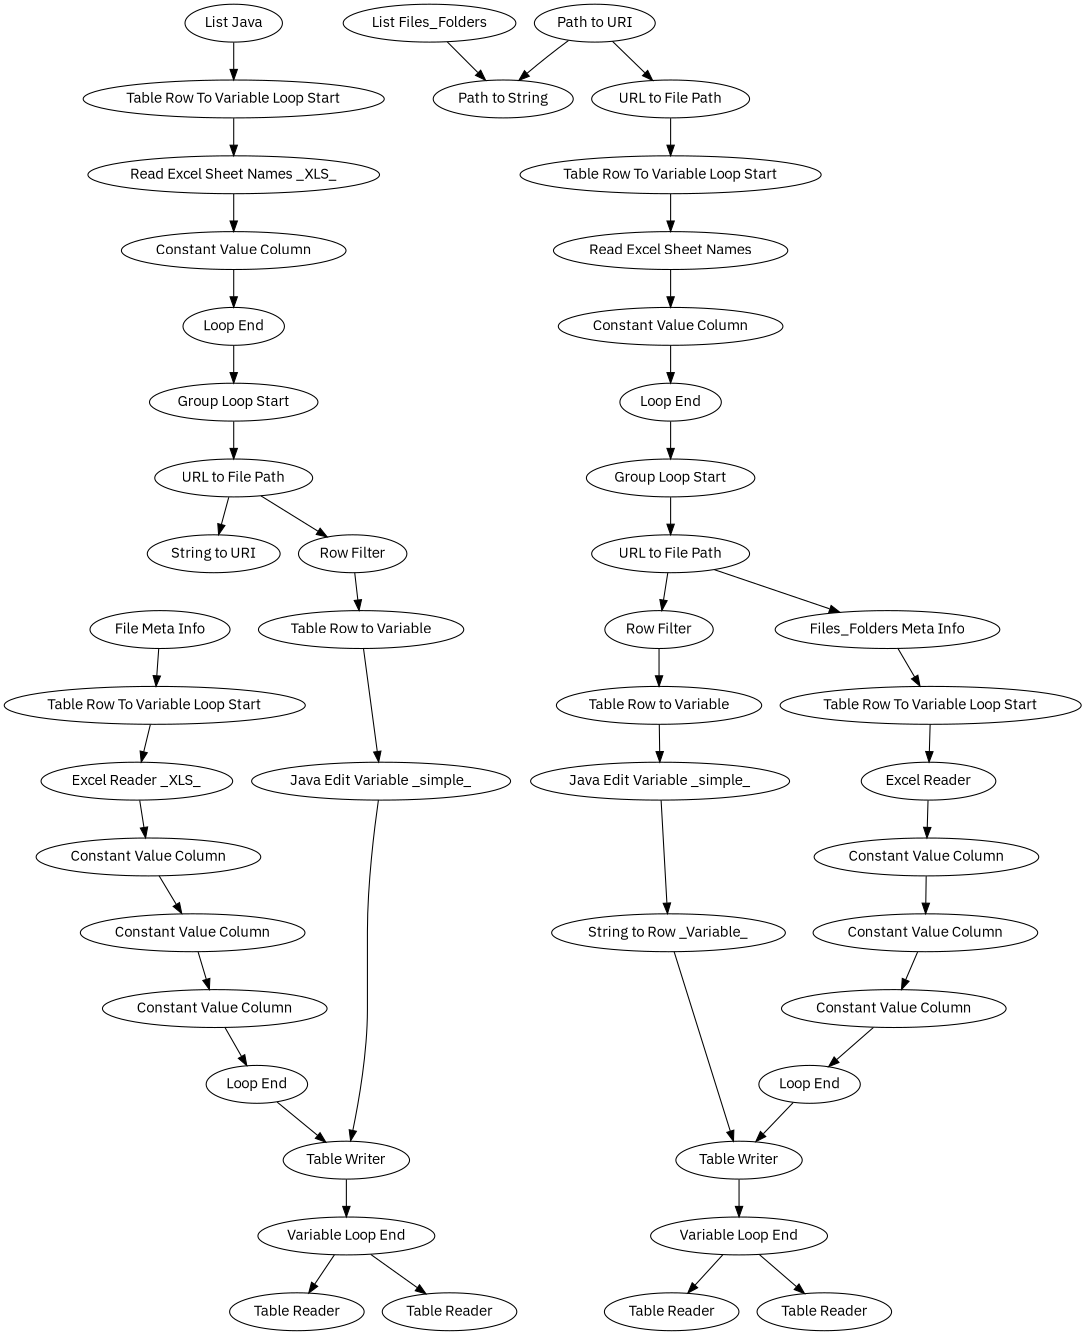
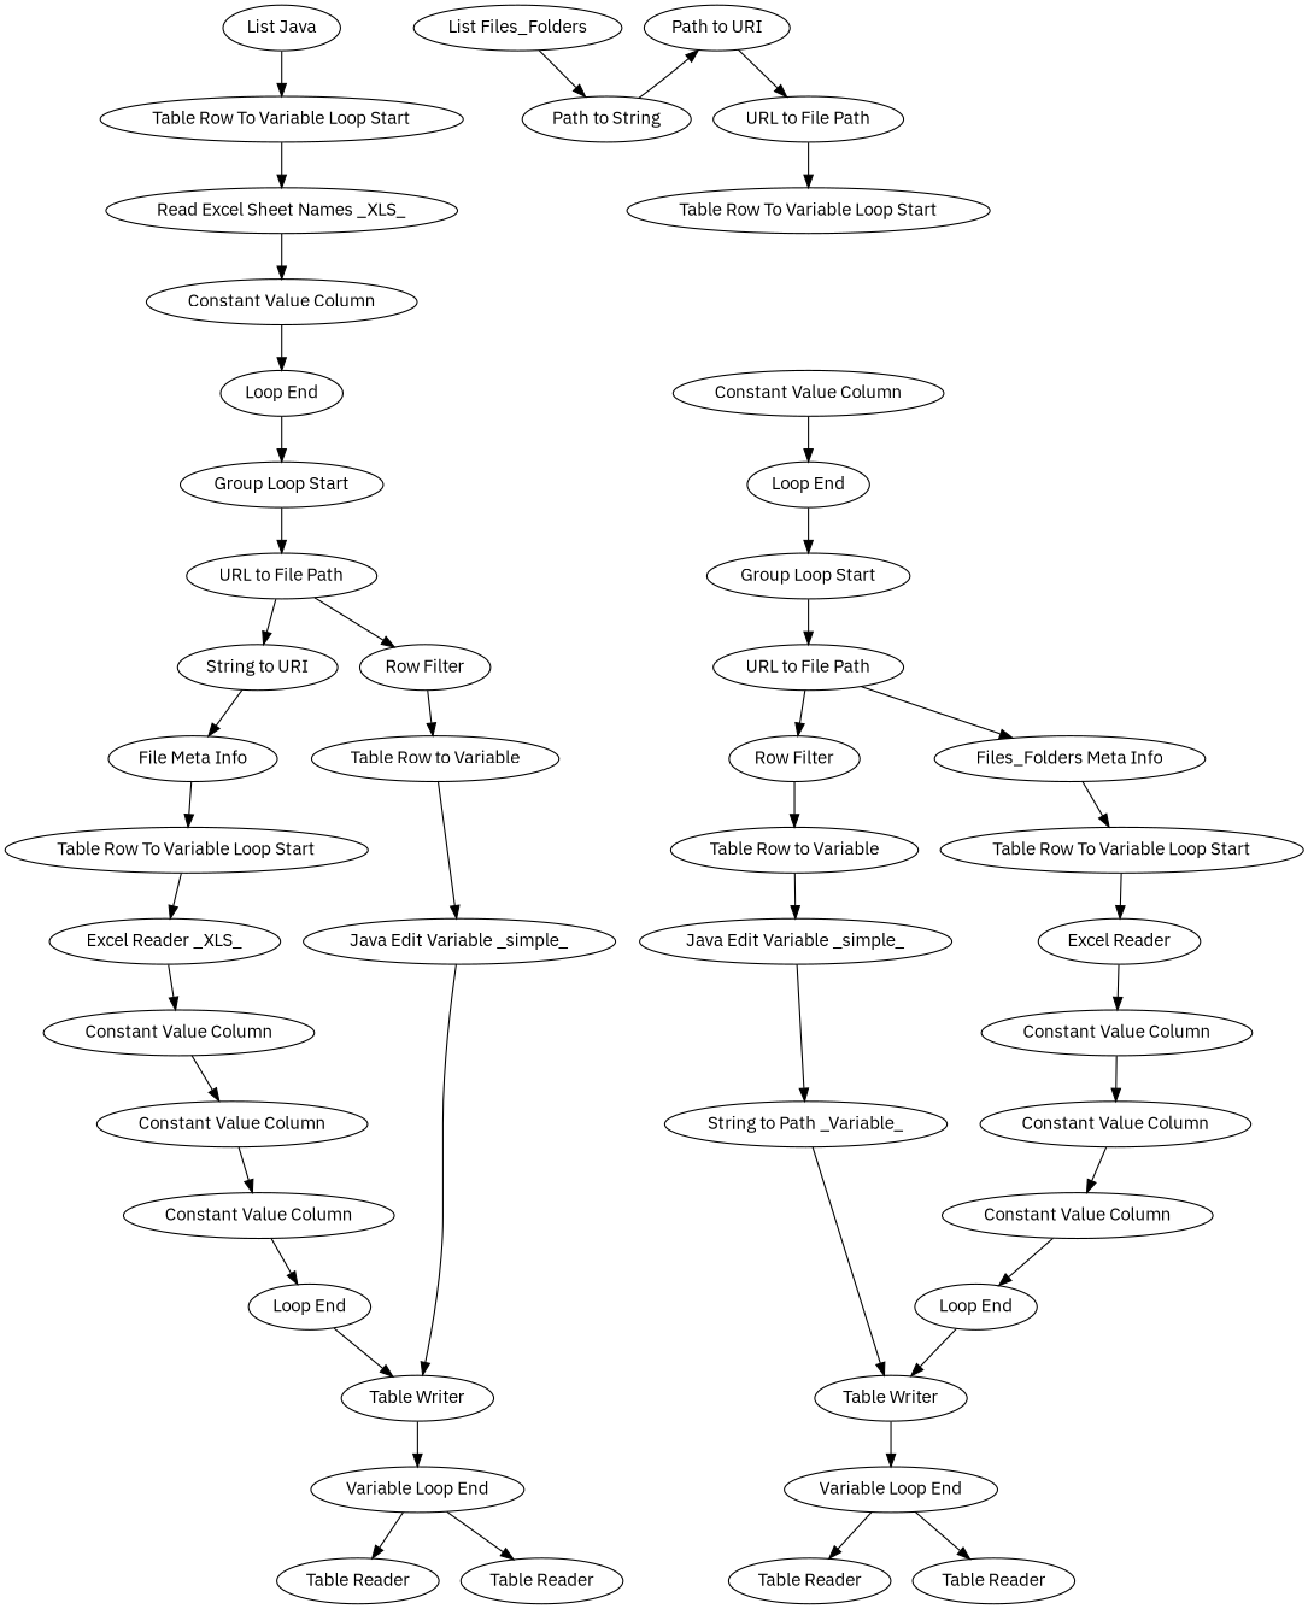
  digraph {
    fontname="IBM Plex Sans"
    rankdir=TB
    node [fontname="IBM Plex Sans"]
    edge [fontname="IBM Plex Sans"]
    n1 [label="Table Writer"]
    n2 [label="Variable Loop End"]
    n3 [label="Table Reader"]
    n4 [label="Table Reader"]
    n5 [label="Loop End"]
    n6 [label="Table Writer"]
    n7 [label="Variable Loop End"]
    n8 [label="Table Reader"]
    n9 [label="Table Reader"]
    n10 [label="URL to File Path"]
    n11 [label="Row Filter"]
    n12 [label="Files_Folders Meta Info"]
    n13 [label="Table Row to Variable"]
    n14 [label="Table Row To Variable Loop Start"]
    n15 [label="Java Edit Variable _simple_"]
    n16 [label="Constant Value Column"]
    n17 [label="Loop End"]
    n18 [label="Group Loop Start"]
    n19 [label="URL to File Path"]
    n20 [label="Table Row To Variable Loop Start"]
    n21 [label="Read Excel Sheet Names _XLS_"]
    n22 [label="Excel Reader _XLS_"]
    n23 [label="Constant Value Column"]
    n24 [label="Constant Value Column"]
    n25 [label="Constant Value Column"]
-   n26 [label="String to Row _Variable_"]
+   n26 [label="String to Path _Variable_"]
    n27 [label="Group Loop Start"]
    n28 [label="Table Row To Variable Loop Start"]
-   n29 [label="Read Excel Sheet Names"]
    n30 [label="Constant Value Column"]
    n31 [label="Loop End"]
    n32 [label="Table Row to Variable"]
    n33 [label="Java Edit Variable _simple_"]
    n34 [label="List Files_Folders"]
    n35 [label="Path to String"]
    n36 [label="Path to URI"]
    n37 [label="URL to File Path"]
    n38 [label="String to URI"]
    n39 [label="Row Filter"]
    n40 [label="File Meta Info"]
    n41 [label="Table Row To Variable Loop Start"]
    n42 [label="Loop End"]
    n43 [label="Excel Reader"]
    n44 [label="Constant Value Column"]
    n45 [label="Constant Value Column"]
    n46 [label="Constant Value Column"]
    n47 [label="List Java"]
    n1 -> n2
    n2 -> n3
    n2 -> n4
    n5 -> n6
    n6 -> n7
    n7 -> n8
    n7 -> n9
    n10 -> n11
    n10 -> n12
    n11 -> n13
    n12 -> n14
    n13 -> n15
    n14 -> n43
    n15 -> n26
    n16 -> n17
    n17 -> n18
    n18 -> n19
    n19 -> n38
    n19 -> n39
    n20 -> n21
    n21 -> n16
    n22 -> n23
    n23 -> n24
    n24 -> n25
    n25 -> n42
    n26 -> n6
    n27 -> n10
-   n28 -> n29
-   n29 -> n30
    n30 -> n31
    n31 -> n27
    n32 -> n33
    n33 -> n1
    n34 -> n35
-   n36 -> n35
+   n35 -> n36
    n36 -> n37
    n37 -> n28
+   n38 -> n40
    n39 -> n32
    n40 -> n41
    n41 -> n22
    n42 -> n1
    n43 -> n44
    n44 -> n45
    n45 -> n46
    n46 -> n5
    n47 -> n20
  }
